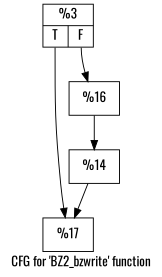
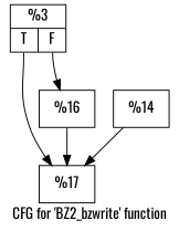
  digraph {
    fontname=Oswald
    label="CFG for 'BZ2_bzwrite' function"
    node [fontname=Oswald shape=record]
    edge [fontname=Oswald]
    n1 [label="{%3|{<s0>T|<s1>F}}"]
    n2 [label="{%16}"]
    n3 [label="{%17}"]
    n4 [label="{%14}"]
    n1 -> n2 [tailport=s1]
    n1 -> n3 [tailport=s0]
-   n2 -> n4
+   n2 -> n3
    n4 -> n3
  }
